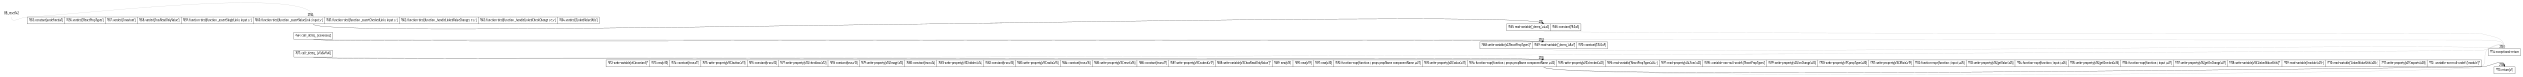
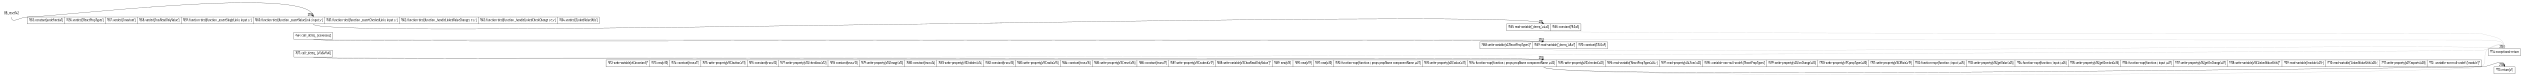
  digraph {
    fontname="Fira Sans"
    rankdir=LR
    node [fontname="Fira Sans" shape=record]
    edge [fontname="Fira Sans" headport=n tailport=s]
    n1 [label=BB_reset142 shape=none]
    n2 [label="{7655: constant[undefined,v1]|7656: vardecl['ReactPropTypes']|7657: vardecl['invariant']|7658: vardecl['hasReadOnlyValue']|7659: function-decl[function _assertSingleLink ( input ),-]|7660: function-decl[function _assertValueLink ( input ),-]|7661: function-decl[function _assertCheckedLink ( input ),-]|7662: function-decl[function _handleLinkedValueChange ( e ),-]|7663: function-decl[function _handleLinkedCheckChange ( e ),-]|7664: vardecl['LinkedValueUtils']}"]
    n3 [label="{7665: read-variable['_dereq_',v4,v3]|7666: constant[78.0,v5]}"]
    n4 [label="{7714: exceptional-return}"]
    n5 [label="{7667: call-_dereq_ [v3,v4,v5,v2]}"]
    n6 [label="{7668: write-variable[v2,'ReactPropTypes']*|7669: read-variable['_dereq_',v8,v7]|7670: constant[135.0,v9]}"]
    n7 [label="{7671: call-_dereq_ [v7,v8,v9,v6]}"]
    n8 [label="{7672: write-variable[v6,'invariant']*|7673: new[v10]|7674: constant[true,v11]|7675: write-property[v10,'button',v11]|7676: constant[true,v12]|7677: write-property[v10,'checkbox',v12]|7678: constant[true,v13]|7679: write-property[v10,'image',v13]|7680: constant[true,v14]|7681: write-property[v10,'hidden',v14]|7682: constant[true,v15]|7683: write-property[v10,'radio',v15]|7684: constant[true,v16]|7685: write-property[v10,'reset',v16]|7686: constant[true,v17]|7687: write-property[v10,'submit',v17]|7688: write-variable[v10,'hasReadOnlyValue']*|7689: new[v18]|7690: new[v19]|7691: new[v20]|7692: function-expr[function ( props propName componentName ),v21]|7693: write-property[v20,'value',v21]|7694: function-expr[function ( props propName componentName ),v22]|7695: write-property[v20,'checked',v22]|7696: read-variable['ReactPropTypes',v24,-]|7697: read-property[v24,'func',v23]|7698: \<variable-non-null-undef\>['ReactPropTypes']|7699: write-property[v20,'onChange',v23]|7700: write-property[v19,'propTypes',v20]|7701: write-property[v18,'Mixin',v19]|7702: function-expr[function ( input ),v25]|7703: write-property[v18,'getValue',v25]|7704: function-expr[function ( input ),v26]|7705: write-property[v18,'getChecked',v26]|7706: function-expr[function ( input ),v27]|7707: write-property[v18,'getOnChange',v27]|7708: write-variable[v18,'LinkedValueUtils']*|7709: read-variable['module',v29,-]|7710: read-variable['LinkedValueUtils',v28,-]|7711: write-property[v29,'exports',v28]|7712: \<variable-non-null-undef\>['module']*}"]
    n9 [label="{7713: return[v1]}"]
-   n1 -> n2 [headlabel="    2150" color=gray]
+   n1 -> n2 [headlabel="    2150"]
    n2 -> n3 [headlabel="      2151"]
    n3 -> n4 [color=gray headlabel="      2157"]
    n5 -> n4 [color=gray]
    n5 -> n6 [headlabel="      2153"]
    n6 -> n4 [color=gray]
    n7 -> n4 [color=gray]
    n7 -> n8 [headlabel="      2155"]
    n8 -> n4 [color=gray]
    n8 -> n9 [headlabel="      2156"]
  }
